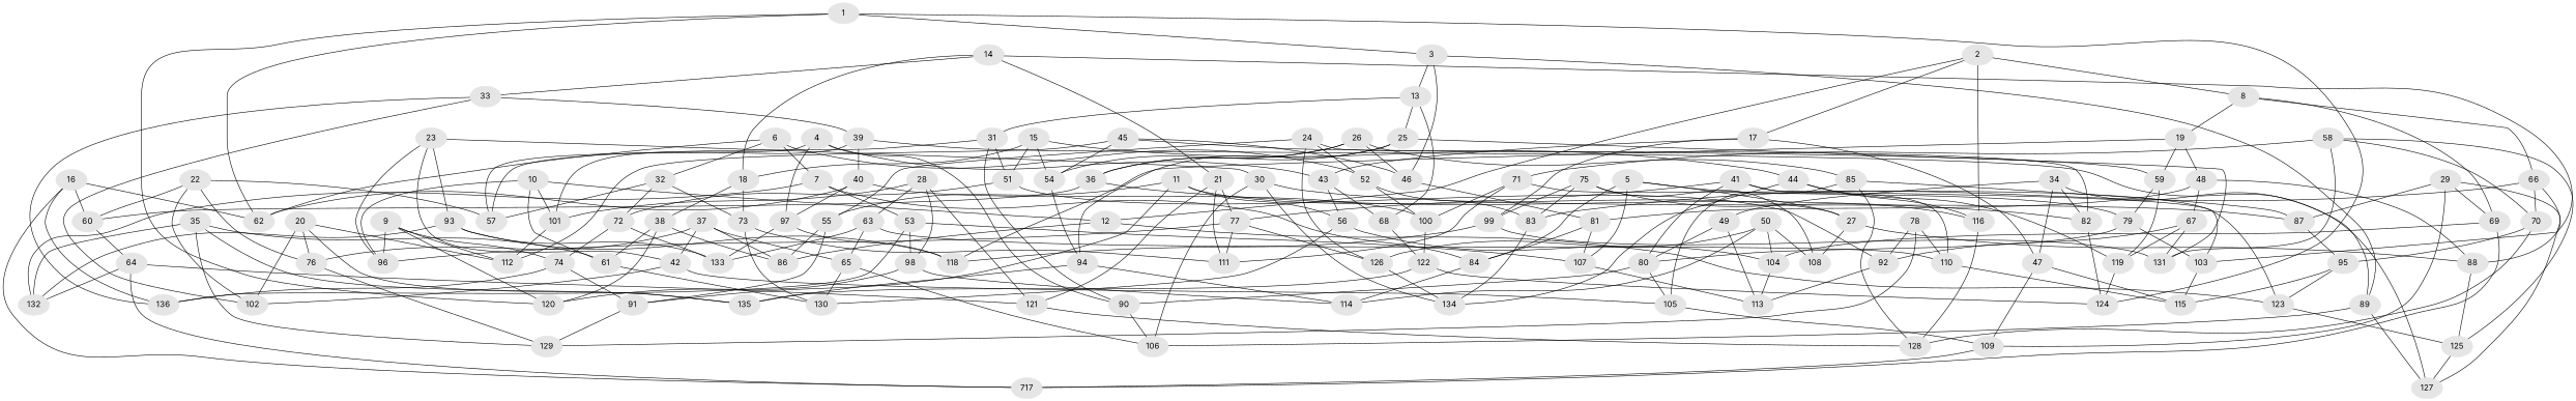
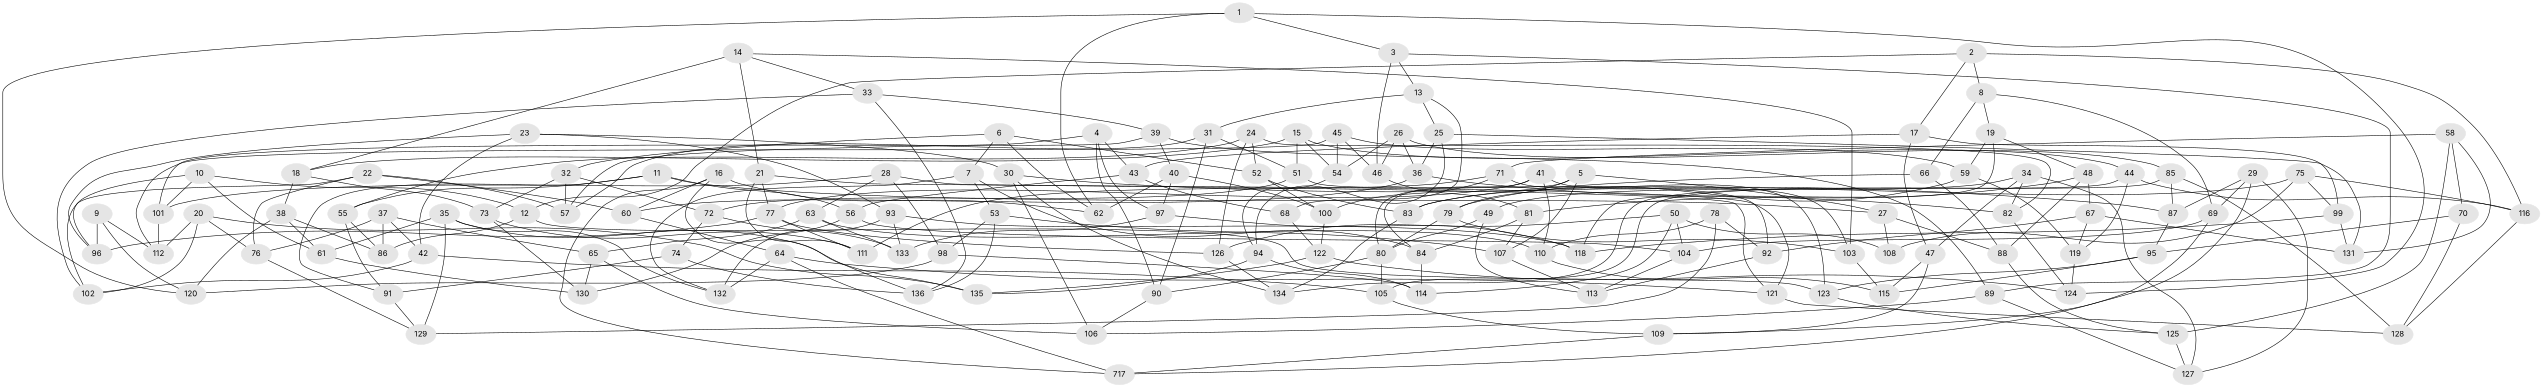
  graph {
    fontname=Inter
    node [color=gray90 fontname=Inter style=filled]
    edge [fontname=Inter]
    1
    3
    62
    120
    124
    13
    46
    89
    2
    8
    12
    17
    116
    19
    66
    69
    86
    123
    43
    47
    99
    128
    25
    31
    68
    81
    127
    106
    4
    57
    90
    97
    56
    118
    133
    5
    27
    79
    84
    107
    88
    108
    103
    80
    114
    113
    6
    7
    32
    52
    53
    132
    73
    72
    100
    83
    136
    98
    48
    59
    70
    n62 [label=717]
    104
    9
    74
    96
    112
    91
    10
    61
    101
    130
    11
    55
    129
    125
    36
    94
    131
    51
    122
    14
    18
    21
    33
    38
    111
    121
    77
    102
    39
    115
    15
    44
    54
    134
    119
    92
    16
    60
    64
    109
    67
    20
    76
    135
    78
    110
    22
    23
    30
    42
    93
    87
    105
    24
    82
    126
    26
    85
    28
    63
    65
    29
    95
    40
    34
    49
    35
    37
    41
    45
    50
    58
    71
    75
    1 -- 3
    1 -- 62
    1 -- 120
    1 -- 124
    3 -- 13
    3 -- 46
    3 -- 89
    13 -- 25
    13 -- 31
    13 -- 68
    46 -- 81
    89 -- 127
    89 -- 106
    2 -- 8
    2 -- 12
    2 -- 17
    2 -- 116
    8 -- 19
    8 -- 66
    8 -- 69
    12 -- 86
    12 -- 123
    17 -- 43
    17 -- 47
    17 -- 99
    116 -- 128
    19 -- 118
    19 -- 48
    19 -- 59
    66 -- 88
    66 -- 83
-   66 -- 70
    69 -- n62
    69 -- 104
    123 -- 125
    43 -- 68
    43 -- 56
    47 -- 115
    47 -- 109
    99 -- 118
    99 -- 131
    25 -- 36
    25 -- 94
    25 -- 131
    31 -- 57
    31 -- 90
    31 -- 51
    68 -- 122
    81 -- 84
    81 -- 107
    4 -- 43
    4 -- 57
    4 -- 90
    4 -- 97
    90 -- 106
    97 -- 118
    97 -- 133
    56 -- 104
    56 -- 130
    5 -- 27
    5 -- 79
    5 -- 84
    5 -- 107
    27 -- 88
    27 -- 108
    79 -- 103
    79 -- 80
    84 -- 114
    107 -- 113
    88 -- 125
    103 -- 115
    80 -- 90
    80 -- 105
    6 -- 62
    6 -- 7
    6 -- 32
    6 -- 52
    7 -- 84
    7 -- 53
    7 -- 132
    32 -- 57
    32 -- 73
    32 -- 72
    52 -- 100
    52 -- 83
    53 -- 107
    53 -- 136
    53 -- 98
    73 -- 130
    73 -- 111
    72 -- 133
    72 -- 74
    100 -- 122
    83 -- 134
    98 -- 120
    98 -- 114
    48 -- 81
    48 -- 88
    48 -- 67
    59 -- 79
    59 -- 119
    70 -- 128
    70 -- 95
    104 -- 113
    9 -- 120
-   9 -- 74
    9 -- 96
    9 -- 112
    74 -- 136
    74 -- 91
    91 -- 129
    10 -- 12
    10 -- 96
    10 -- 61
    10 -- 101
    61 -- 130
    101 -- 112
    11 -- 56
    11 -- 27
    11 -- 91
    11 -- 55
    55 -- 86
    55 -- 91
    125 -- 127
    36 -- 60
    36 -- 82
    94 -- 114
    94 -- 135
    51 -- 72
    51 -- 92
    122 -- 124
    122 -- 135
    14 -- 103
    14 -- 18
    14 -- 21
    14 -- 33
    18 -- 73
    18 -- 38
    21 -- 111
    21 -- 121
    21 -- 77
    33 -- 136
    33 -- 102
    33 -- 39
    38 -- 120
    38 -- 86
    38 -- 61
    121 -- 128
    77 -- 96
    77 -- 111
    77 -- 126
    39 -- 89
    39 -- 101
    39 -- 40
    15 -- 51
    15 -- 18
    15 -- 44
    15 -- 54
    44 -- 116
    44 -- 134
    44 -- 119
    54 -- 94
    119 -- 124
    92 -- 113
    16 -- 62
    16 -- 136
    16 -- n62
    16 -- 60
    60 -- 64
    64 -- 132
    64 -- n62
    64 -- 121
    109 -- n62
    67 -- 131
    67 -- 119
    67 -- 92
    20 -- 112
    20 -- 102
    20 -- 76
    20 -- 135
    76 -- 129
    78 -- 129
    78 -- 92
    78 -- 110
    110 -- 115
    22 -- 57
    22 -- 102
    22 -- 60
    22 -- 76
    23 -- 96
    23 -- 30
    23 -- 42
    23 -- 93
    30 -- 106
    30 -- 134
    30 -- 87
    42 -- 102
    42 -- 105
    93 -- 118
    93 -- 133
    93 -- 132
    87 -- 95
    105 -- 109
    24 -- 52
    24 -- 55
    24 -- 82
    24 -- 126
    82 -- 124
    126 -- 134
    26 -- 46
    26 -- 36
    26 -- 54
    26 -- 85
    85 -- 128
    85 -- 87
    85 -- 105
    28 -- 98
    28 -- 101
    28 -- 121
    28 -- 63
    63 -- 133
    63 -- 110
    63 -- 65
    65 -- 106
    65 -- 130
    29 -- 69
    29 -- 127
    29 -- 109
    29 -- 87
    95 -- 123
    95 -- 115
    40 -- 62
    40 -- 97
    40 -- 100
    34 -- 47
    34 -- 127
    34 -- 82
    34 -- 49
    49 -- 80
    49 -- 113
    35 -- 132
    35 -- 61
    35 -- 129
    35 -- 135
    37 -- 86
    37 -- 76
    37 -- 42
    37 -- 65
    41 -- 103
    41 -- 80
    41 -- 77
    41 -- 110
    45 -- 46
    45 -- 59
    45 -- 112
    45 -- 54
    50 -- 108
    50 -- 114
    50 -- 104
    50 -- 126
    58 -- 70
    58 -- 125
    58 -- 131
    58 -- 71
    71 -- 123
    71 -- 100
    71 -- 111
    75 -- 116
    75 -- 99
    75 -- 108
    75 -- 83
  }
